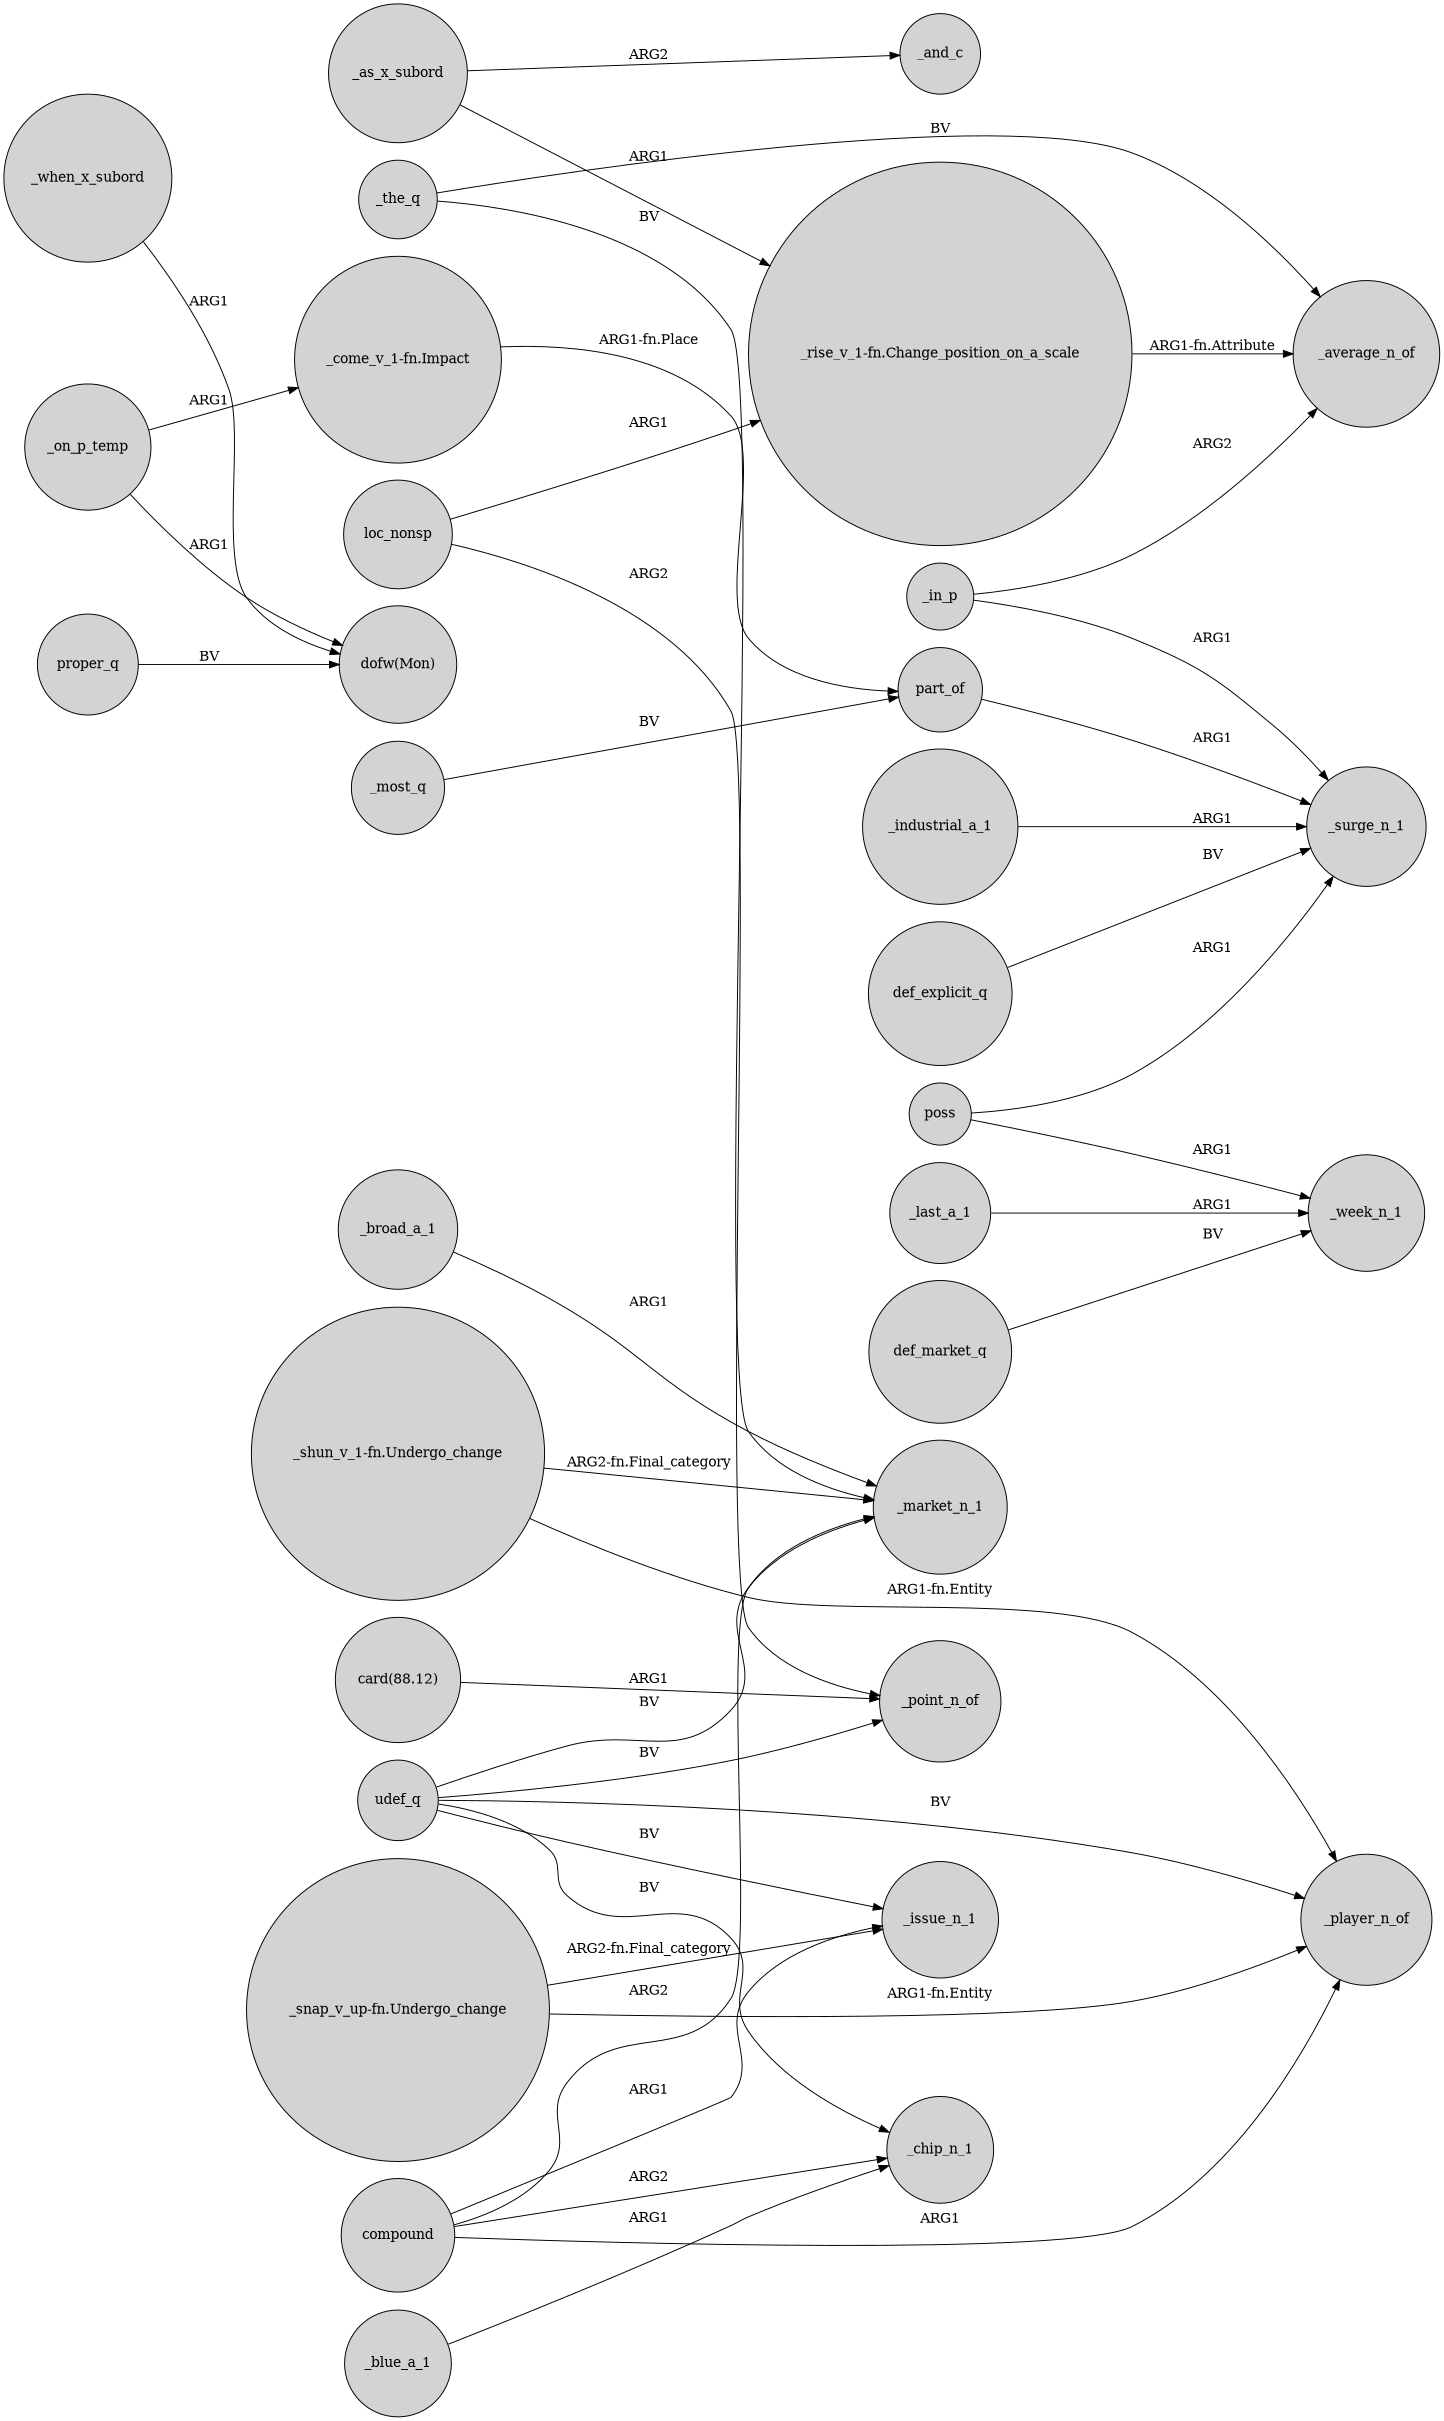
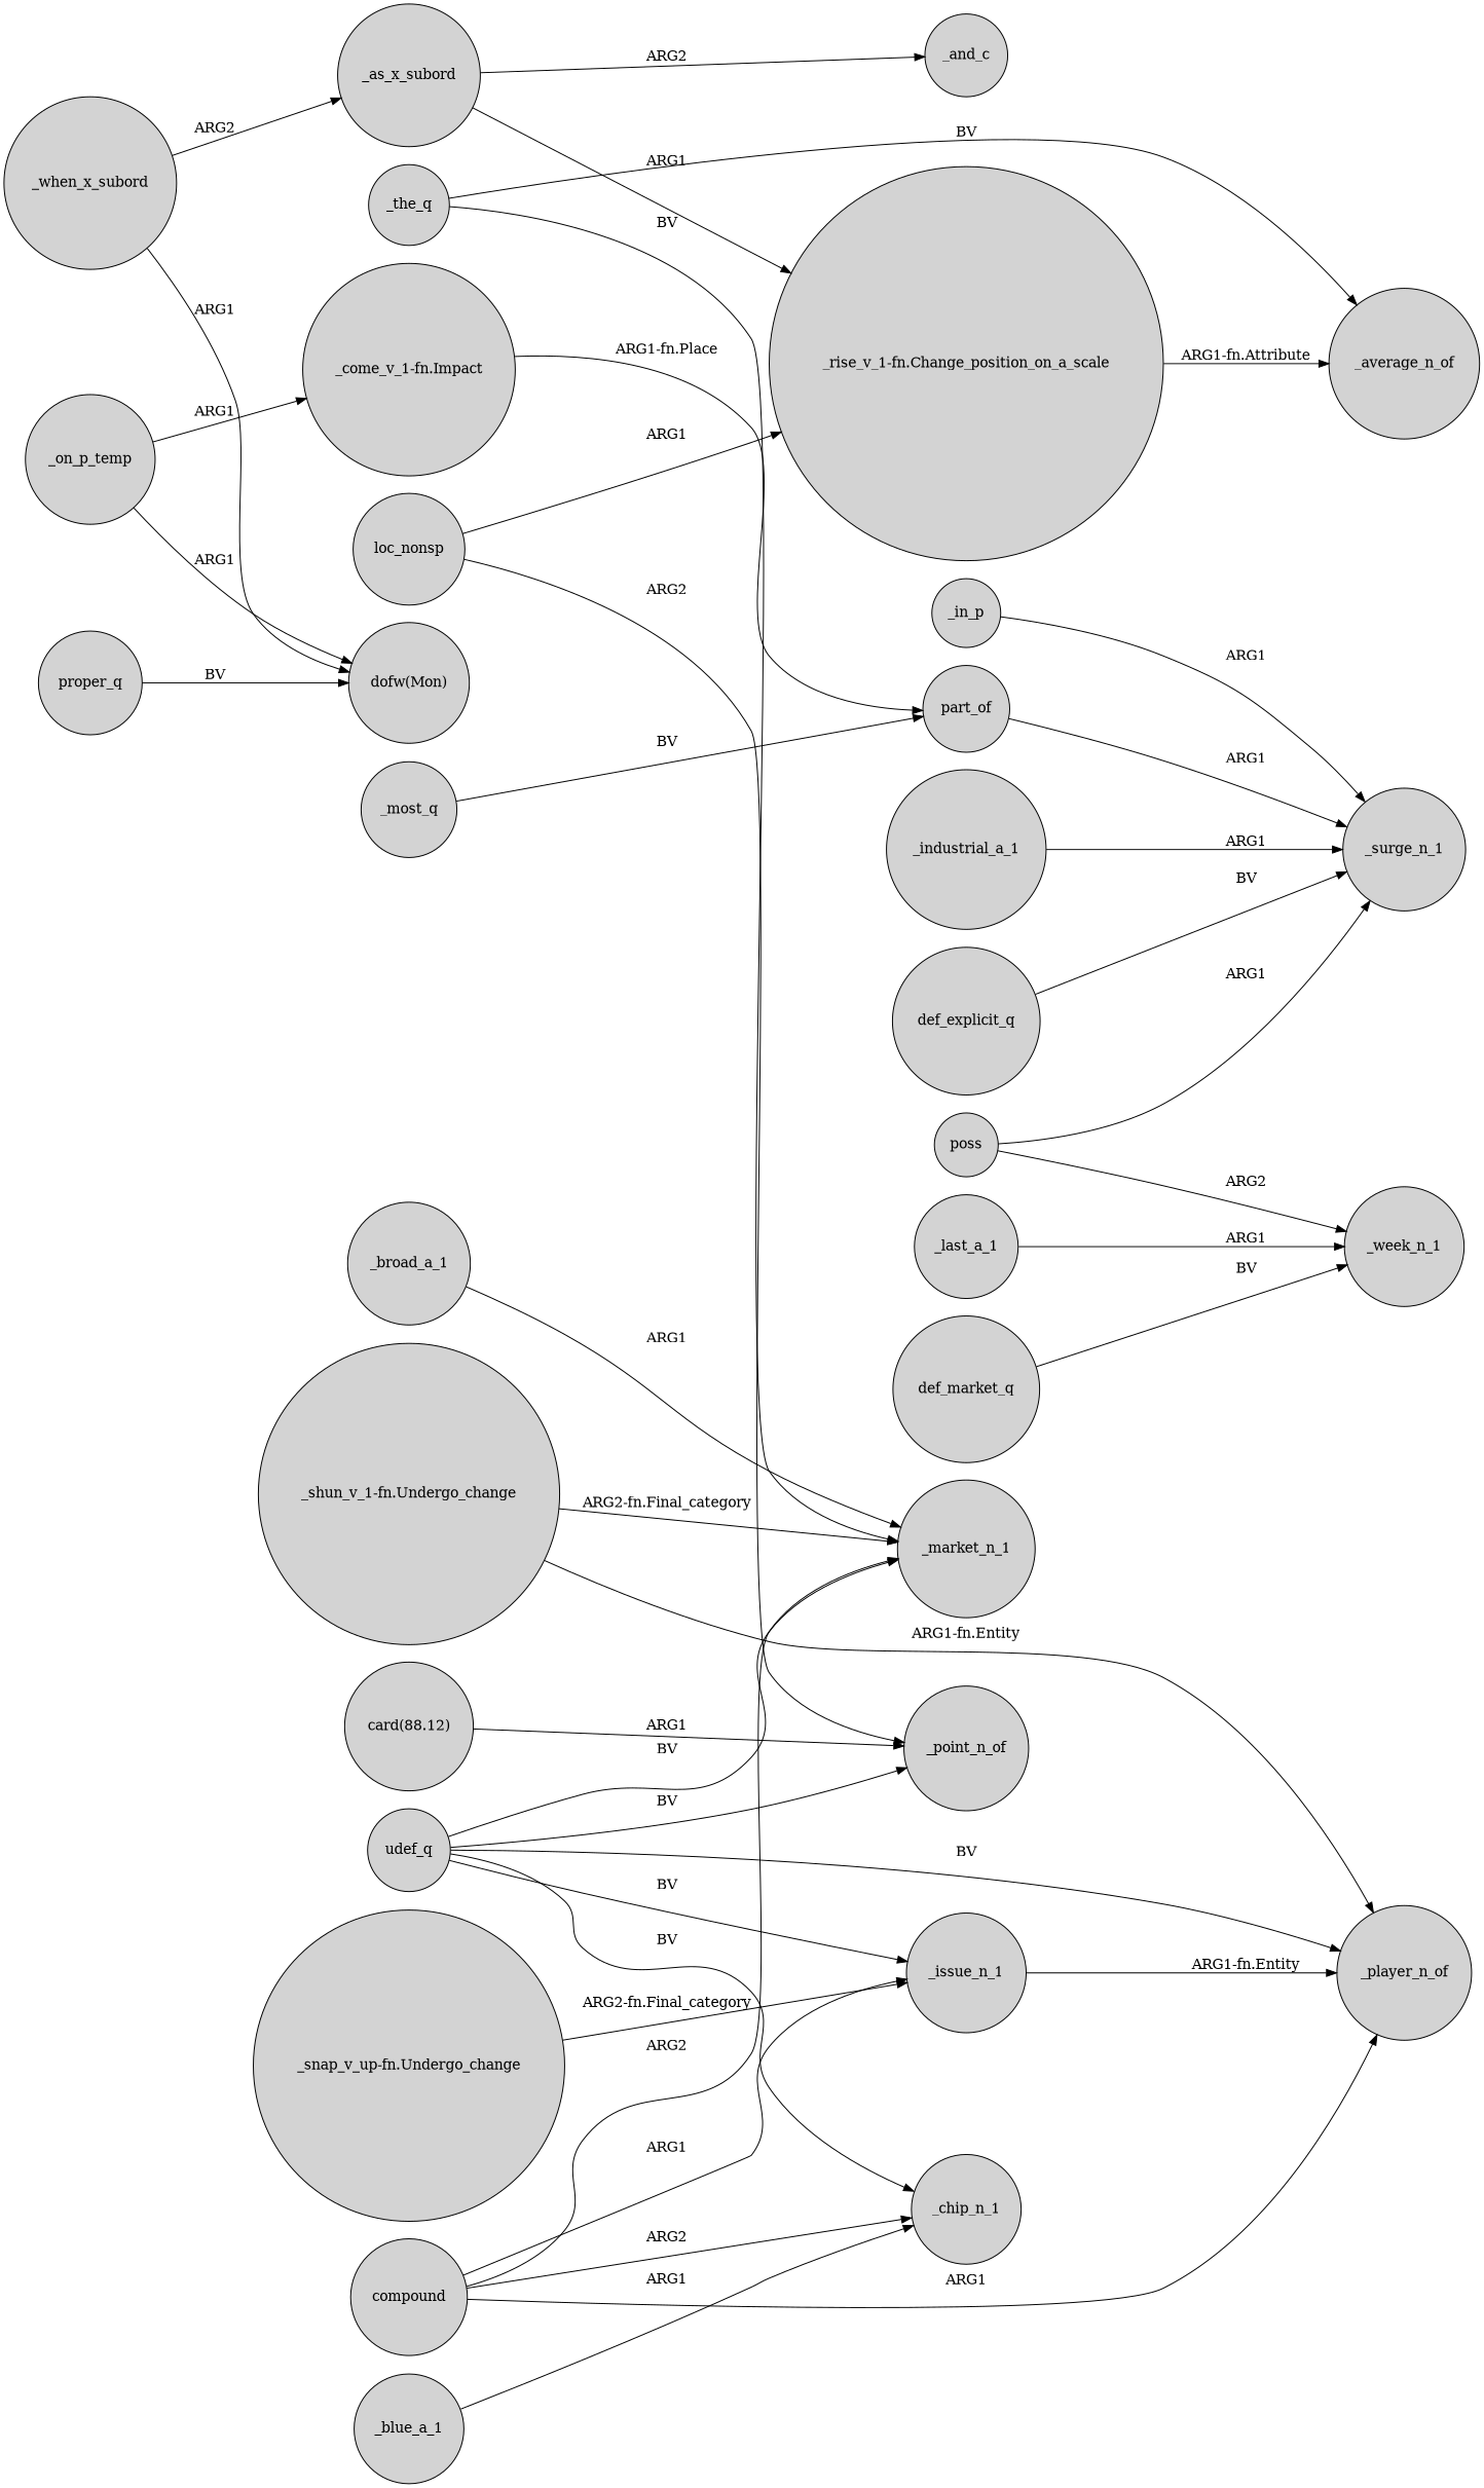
  digraph {
    rankdir=LR
    node [shape=circle style=filled]
    _as_x_subord
    "_rise_v_1-fn.Change_position_on_a_scale"
    _and_c
    _average_n_of
    udef_q
    _market_n_1
    _player_n_of
    _point_n_of
    _issue_n_1
    _chip_n_1
    _in_p
    _surge_n_1
    _when_x_subord
    "dofw(Mon)"
    "_come_v_1-fn.Impact"
    part_of
    compound
    poss
    _week_n_1
    _the_q
    "card(88.12)"
    "_snap_v_up-fn.Undergo_change"
    loc_nonsp
    proper_q
    _on_p_temp
    "_shun_v_1-fn.Undergo_change"
    _blue_a_1
    _most_q
    _last_a_1
    n30 [label=def_market_q]
    def_explicit_q
    _industrial_a_1
    _broad_a_1
    _as_x_subord -> "_rise_v_1-fn.Change_position_on_a_scale" [label=ARG1]
    _as_x_subord -> _and_c [label=ARG2]
    "_rise_v_1-fn.Change_position_on_a_scale" -> _average_n_of [label="ARG1-fn.Attribute"]
    udef_q -> _market_n_1 [label=BV]
    udef_q -> _player_n_of [label=BV]
    udef_q -> _point_n_of [label=BV]
    udef_q -> _issue_n_1 [label=BV]
    udef_q -> _chip_n_1 [label=BV]
-   _in_p -> _average_n_of [label=ARG2]
    _in_p -> _surge_n_1 [label=ARG1]
+   _when_x_subord -> _as_x_subord [label=ARG2]
    _when_x_subord -> "dofw(Mon)" [label=ARG1]
    "_come_v_1-fn.Impact" -> part_of [label="ARG1-fn.Place"]
    part_of -> _surge_n_1 [label=ARG1]
    compound -> _market_n_1 [label=ARG2]
    compound -> _player_n_of [label=ARG1]
    compound -> _issue_n_1 [label=ARG1]
    compound -> _chip_n_1 [label=ARG2]
    poss -> _surge_n_1 [label=ARG1]
-   poss -> _week_n_1 [label=ARG1]
+   poss -> _week_n_1 [label=ARG2]
    _the_q -> _average_n_of [label=BV]
    _the_q -> _market_n_1 [label=BV]
    "card(88.12)" -> _point_n_of [label=ARG1]
-   "_snap_v_up-fn.Undergo_change" -> _player_n_of [label="ARG1-fn.Entity"]
+   _issue_n_1 -> _player_n_of [label="ARG1-fn.Entity"]
    "_snap_v_up-fn.Undergo_change" -> _issue_n_1 [label="ARG2-fn.Final_category"]
    loc_nonsp -> "_rise_v_1-fn.Change_position_on_a_scale" [label=ARG1]
    loc_nonsp -> _point_n_of [label=ARG2]
    proper_q -> "dofw(Mon)" [label=BV]
    _on_p_temp -> "dofw(Mon)" [label=ARG1]
    _on_p_temp -> "_come_v_1-fn.Impact" [label=ARG1]
    "_shun_v_1-fn.Undergo_change" -> _market_n_1 [label="ARG2-fn.Final_category"]
    "_shun_v_1-fn.Undergo_change" -> _player_n_of [label="ARG1-fn.Entity"]
    _blue_a_1 -> _chip_n_1 [label=ARG1]
    _most_q -> part_of [label=BV]
    _last_a_1 -> _week_n_1 [label=ARG1]
    n30 -> _week_n_1 [label=BV]
    def_explicit_q -> _surge_n_1 [label=BV]
    _industrial_a_1 -> _surge_n_1 [label=ARG1]
    _broad_a_1 -> _market_n_1 [label=ARG1]
  }
